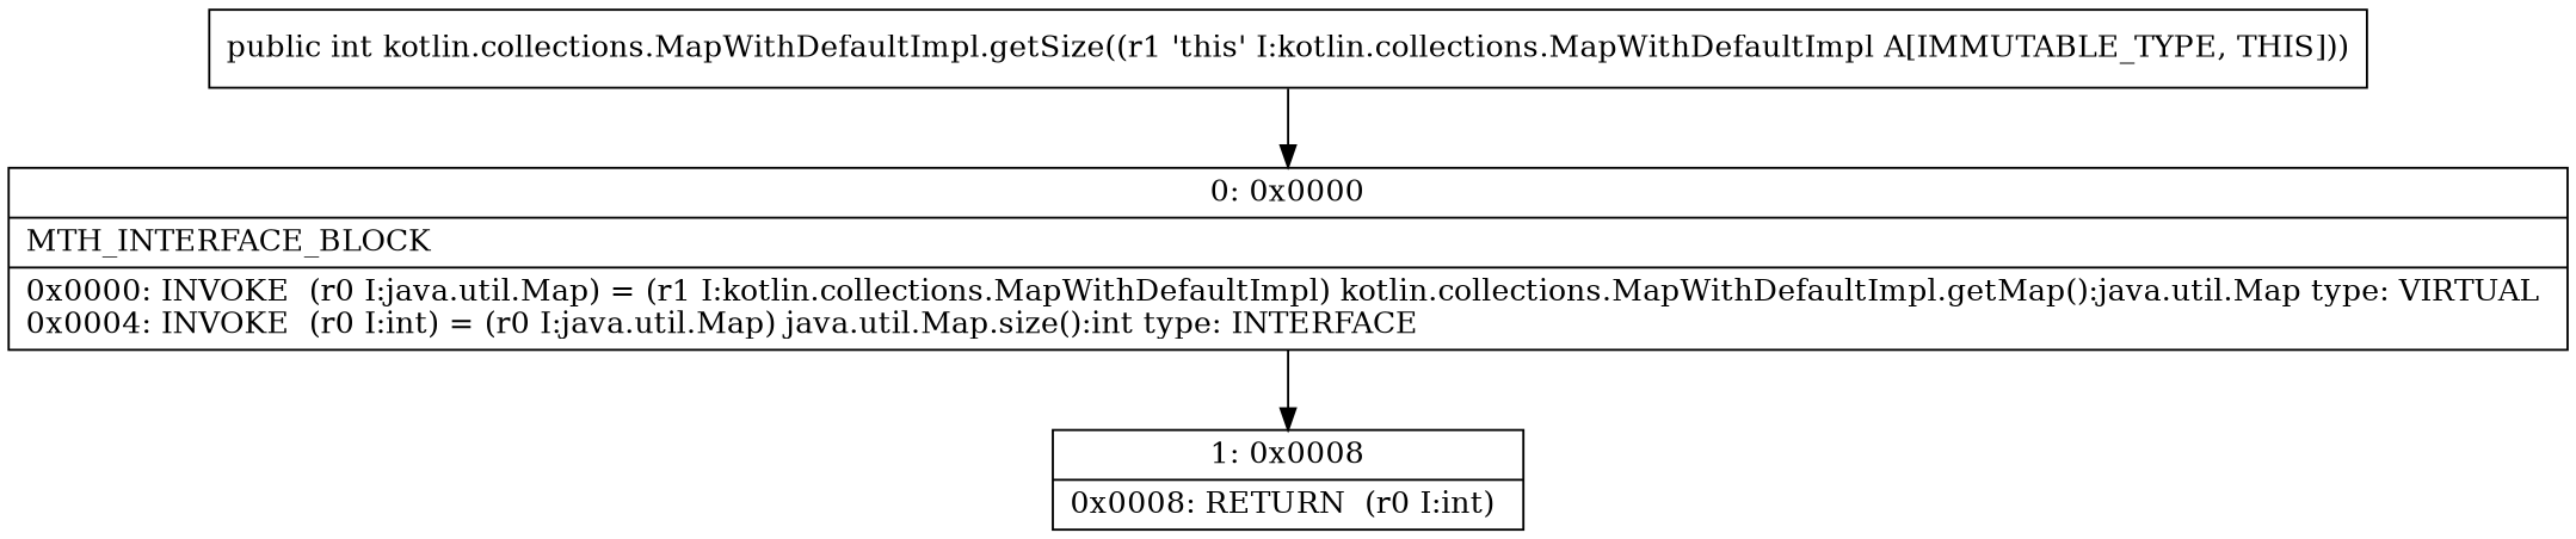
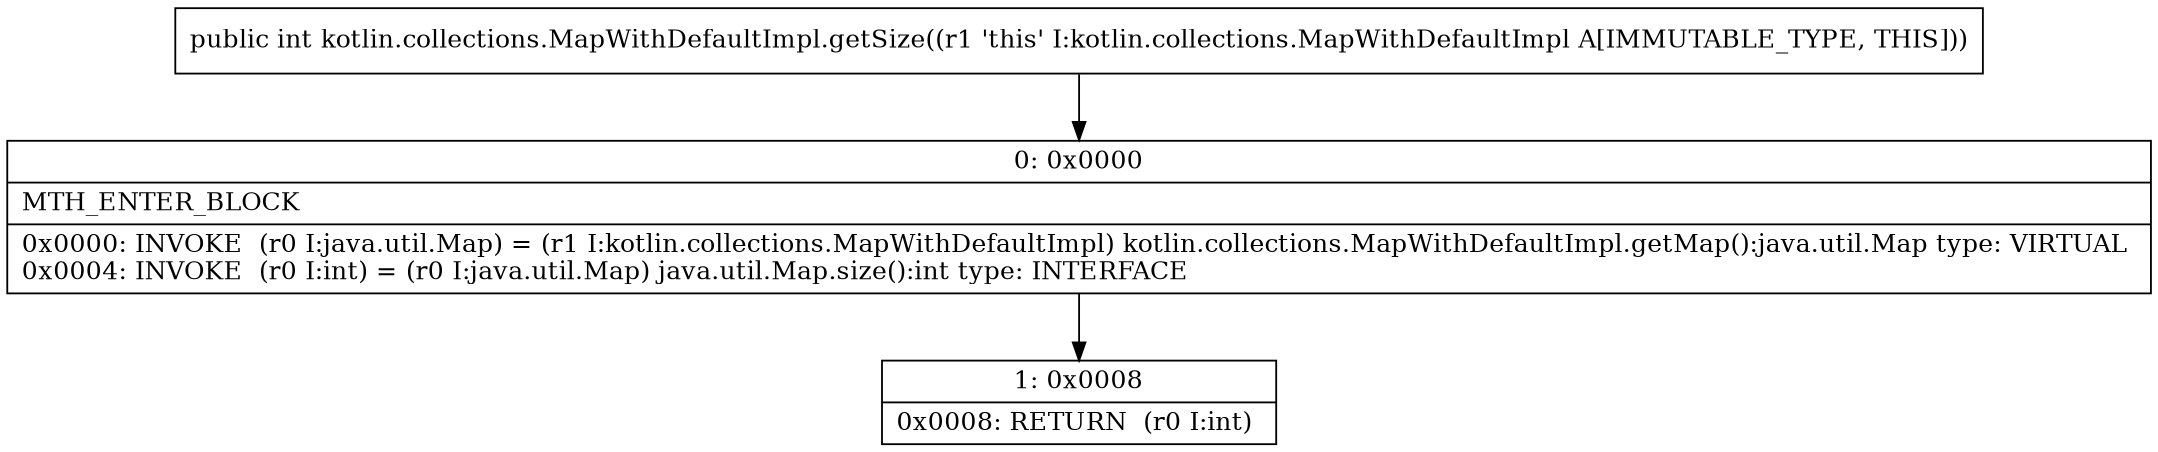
  digraph {
    node [shape=record]
-   n1 [label="{0\:\ 0x0000|MTH_INTERFACE_BLOCK\l|0x0000: INVOKE  (r0 I:java.util.Map) = (r1 I:kotlin.collections.MapWithDefaultImpl) kotlin.collections.MapWithDefaultImpl.getMap():java.util.Map type: VIRTUAL \l0x0004: INVOKE  (r0 I:int) = (r0 I:java.util.Map) java.util.Map.size():int type: INTERFACE \l}"]
+   n1 [label="{0\:\ 0x0000|MTH_ENTER_BLOCK\l|0x0000: INVOKE  (r0 I:java.util.Map) = (r1 I:kotlin.collections.MapWithDefaultImpl) kotlin.collections.MapWithDefaultImpl.getMap():java.util.Map type: VIRTUAL \l0x0004: INVOKE  (r0 I:int) = (r0 I:java.util.Map) java.util.Map.size():int type: INTERFACE \l}"]
    n2 [label="{1\:\ 0x0008|0x0008: RETURN  (r0 I:int) \l}"]
    n3 [label="{public int kotlin.collections.MapWithDefaultImpl.getSize((r1 'this' I:kotlin.collections.MapWithDefaultImpl A[IMMUTABLE_TYPE, THIS])) }"]
    n1 -> n2
    n3 -> n1
  }
